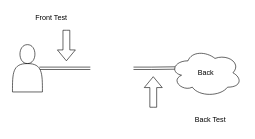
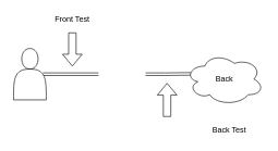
  <mxCell id="0" />
  <mxCell id="1" parent="0" />
  <mxCell id="2" style="edgeStyle=orthogonalEdgeStyle;rounded=0;orthogonalLoop=1;jettySize=auto;html=1;exitX=0.9;exitY=0.5;exitDx=0;exitDy=0;exitPerimeter=0;shape=link;" edge="1" parent="1" source="3" target="5"><mxGeometry relative="1" as="geometry" /></mxCell>
  <mxCell id="3" value="" style="shape=actor;whiteSpace=wrap;html=1;" vertex="1" parent="1"><mxGeometry x="20" y="74" width="50" height="79" as="geometry" /></mxCell>
  <mxCell id="4" style="edgeStyle=orthogonalEdgeStyle;shape=link;rounded=0;orthogonalLoop=1;jettySize=auto;html=1;exitX=1;exitY=0.5;exitDx=0;exitDy=0;entryX=0.07;entryY=0.4;entryDx=0;entryDy=0;entryPerimeter=0;" edge="1" parent="1" source="5" target="6"><mxGeometry relative="1" as="geometry" /></mxCell>
  <mxCell id="5" value="" style="shape=image;html=1;verticalLabelPosition=bottom;labelBackgroundColor=#ffffff;verticalAlign=top;imageAspect=1;aspect=fixed;image=https://timgsa.baidu.com/timg?image&amp;quality=80&amp;size=b9999_10000&amp;sec=1554024230803&amp;di=a2f8fd7ed278fee272de81fbbbdfdd58&amp;imgtype=0&amp;src=http%3A%2F%2Fimg.pconline.com.cn%2Fimages%2Fproduct%2F5966%2F596667%2Fpcpro-1_m2.jpg;" vertex="1" parent="1"><mxGeometry x="150" y="86" width="72" height="55" as="geometry" /></mxCell>
  <mxCell id="6" value="Back" style="ellipse;shape=cloud;whiteSpace=wrap;html=1;" vertex="1" parent="1"><mxGeometry x="283" y="81" width="120" height="80" as="geometry" /></mxCell>
  <mxCell id="7" value="" style="html=1;shadow=0;dashed=0;align=center;verticalAlign=middle;shape=mxgraph.arrows2.arrow;dy=0.62;dx=18.17;direction=south;notch=0;" vertex="1" parent="1"><mxGeometry x="95" y="50" width="30" height="51" as="geometry" /></mxCell>
  <mxCell id="8" value="" style="html=1;shadow=0;dashed=0;align=center;verticalAlign=middle;shape=mxgraph.arrows2.arrow;dy=0.62;dx=18.17;direction=south;notch=0;rotation=180;" vertex="1" parent="1"><mxGeometry x="240" y="127.5" width="30" height="51" as="geometry" /></mxCell>
- <mxCell id="9" value="Front Test" style="text;html=1;strokeColor=none;fillColor=none;align=center;verticalAlign=middle;whiteSpace=wrap;rounded=0;" vertex="1" parent="1"><mxGeometry x="40" y="20" width="90" height="20" as="geometry" /></mxCell>
+ <mxCell id="9" value="Front Test" style="text;html=1;strokeColor=none;fillColor=none;align=center;verticalAlign=middle;whiteSpace=wrap;rounded=0;" vertex="1" parent="1"><mxGeometry x="65" y="20" width="90" height="20" as="geometry" /></mxCell>
  <mxCell id="10" value="Back Test" style="text;html=1;strokeColor=none;fillColor=none;align=center;verticalAlign=middle;whiteSpace=wrap;rounded=0;" vertex="1" parent="1"><mxGeometry x="312.5" y="190" width="75" height="20" as="geometry" /></mxCell>
